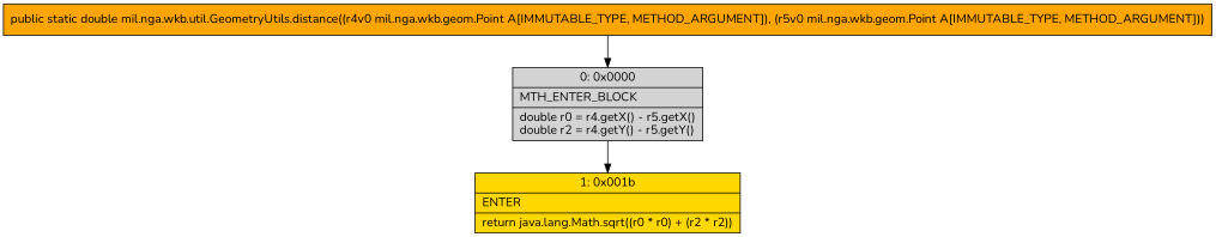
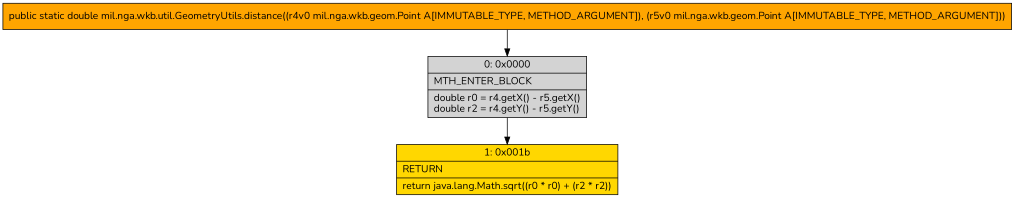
  digraph {
    fontname=Nunito
    node [shape=record style=filled fontname=Nunito]
    edge [fontname=Nunito]
    n1 [label="{0\:\ 0x0000|MTH_ENTER_BLOCK\l|double r0 = r4.getX() \- r5.getX()\ldouble r2 = r4.getY() \- r5.getY()\l}" fillcolor=lightgrey]
-   n2 [label="{1\:\ 0x001b|ENTER\l|return java.lang.Math.sqrt((r0 * r0) + (r2 * r2))\l}" fillcolor=gold]
+   n2 [label="{1\:\ 0x001b|RETURN\l|return java.lang.Math.sqrt((r0 * r0) + (r2 * r2))\l}" fillcolor=gold]
    n3 [label="{public static double mil.nga.wkb.util.GeometryUtils.distance((r4v0 mil.nga.wkb.geom.Point A[IMMUTABLE_TYPE, METHOD_ARGUMENT]), (r5v0 mil.nga.wkb.geom.Point A[IMMUTABLE_TYPE, METHOD_ARGUMENT])) }" fillcolor=orange]
    n1 -> n2
    n3 -> n1
  }
